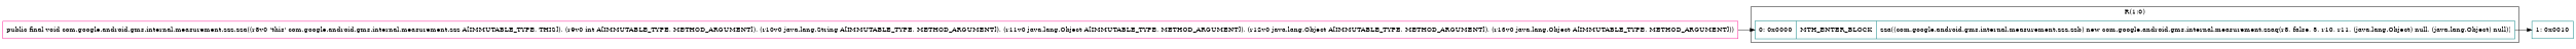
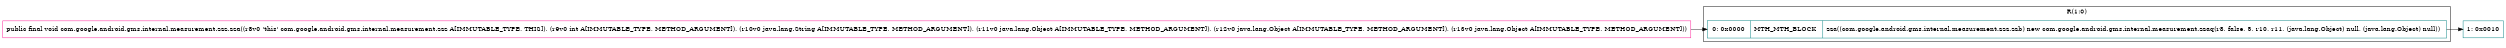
  digraph {
    rankdir=LR
    node [color=teal shape=record]
-   n1 [label="{0\:\ 0x0000|MTH_ENTER_BLOCK\l|zza((com.google.android.gms.internal.measurement.zzz.zzb) new com.google.android.gms.internal.measurement.zzaq(r8, false, 5, r10, r11, (java.lang.Object) null, (java.lang.Object) null))\l}"]
+   n1 [label="{0\:\ 0x0000|MTH_MTH_BLOCK\l|zza((com.google.android.gms.internal.measurement.zzz.zzb) new com.google.android.gms.internal.measurement.zzaq(r8, false, 5, r10, r11, (java.lang.Object) null, (java.lang.Object) null))\l}"]
    n2 [label="{1\:\ 0x0010}"]
    n3 [label="{public final void com.google.android.gms.internal.measurement.zzz.zza((r8v0 'this' com.google.android.gms.internal.measurement.zzz A[IMMUTABLE_TYPE, THIS]), (r9v0 int A[IMMUTABLE_TYPE, METHOD_ARGUMENT]), (r10v0 java.lang.String A[IMMUTABLE_TYPE, METHOD_ARGUMENT]), (r11v0 java.lang.Object A[IMMUTABLE_TYPE, METHOD_ARGUMENT]), (r12v0 java.lang.Object A[IMMUTABLE_TYPE, METHOD_ARGUMENT]), (r13v0 java.lang.Object A[IMMUTABLE_TYPE, METHOD_ARGUMENT])) }" color=deeppink]
    subgraph cluster_1 {
      label="R(1:0)"
      n1
    }
    n1 -> n2
    n3 -> n1
  }
